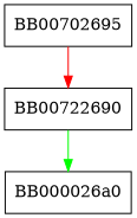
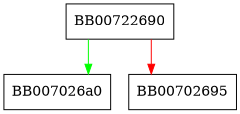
  digraph {
    splines=ortho
    node [shape=box]
    n1 [label=BB00722690]
-   BB007026a0 [label=BB000026a0]
+   BB007026a0
    BB00702695
    n1 -> BB007026a0 [color=green]
-   BB00702695 -> n1 [color=red]
+   n1 -> BB00702695 [color=red]
  }
